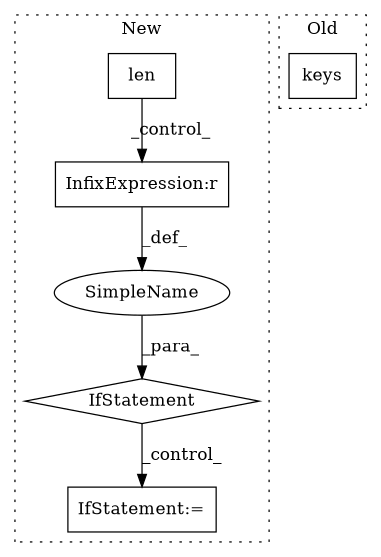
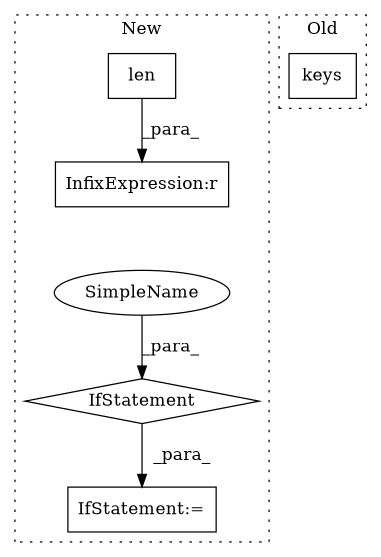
  digraph {
    node [a=32 shape=box]
    n1 [l="4,1" label=len s="18756,18771"]
    n2 [a=25 l="4,2" label=IfStatement s="18752,18777" shape=diamond]
    n3 [a=27 l=4 label="InfixExpression:r" s=18772]
    n4 [a=7 l=1 label="IfStatement:=" s=18840]
    n5 [a=42 label=SimpleName shape=ellipse]
    n6 [l=6 label=keys s=18156]
    subgraph cluster_1 {
      label=New
      style=dotted
      n1
      n2
      n3
      n4
      n5
    }
    subgraph cluster_2 {
      label=Old
      style=dotted
      n6
    }
-   n1 -> n3 [label=_control_]
-   n2 -> n4 [label=_control_]
-   n3 -> n5 [label=_def_]
+   n1 -> n3 [label=_para_]
+   n2 -> n4 [label=_para_]
    n5 -> n2 [label=_para_]
  }
